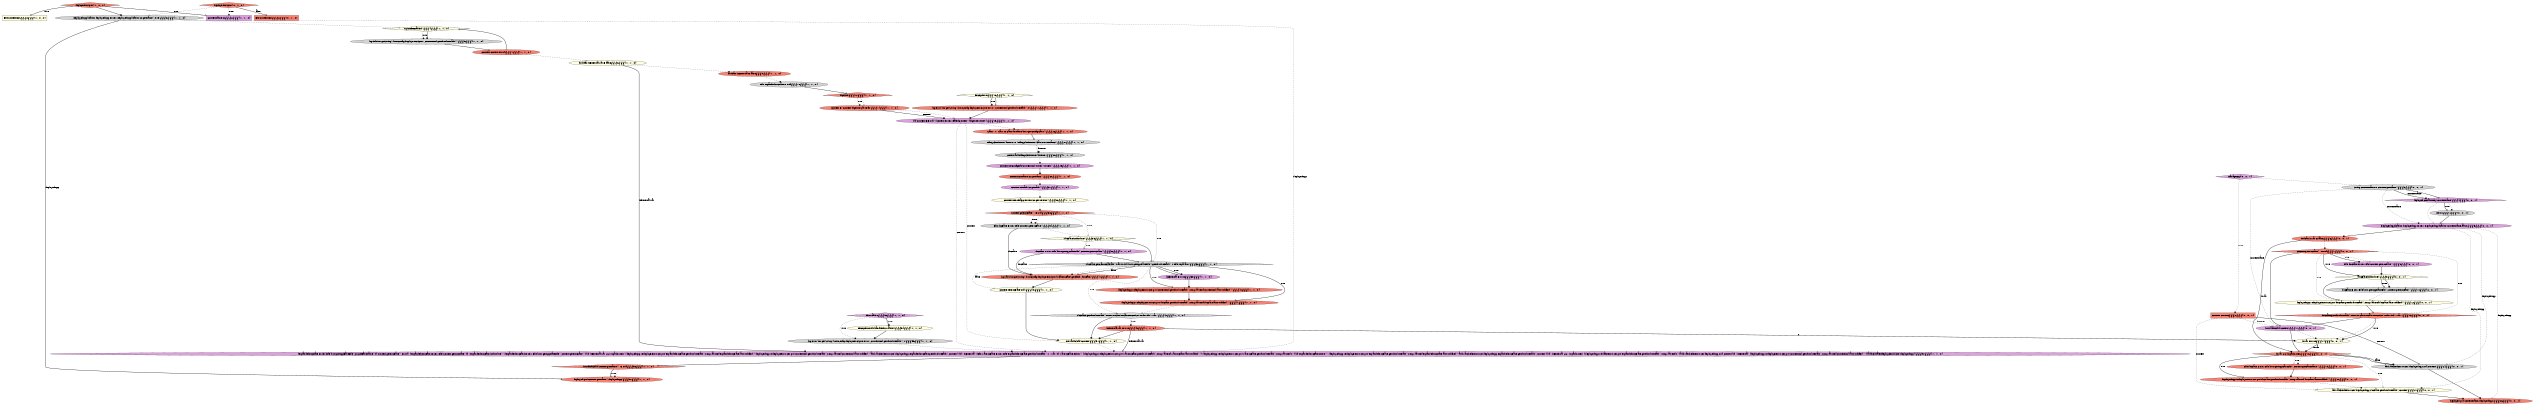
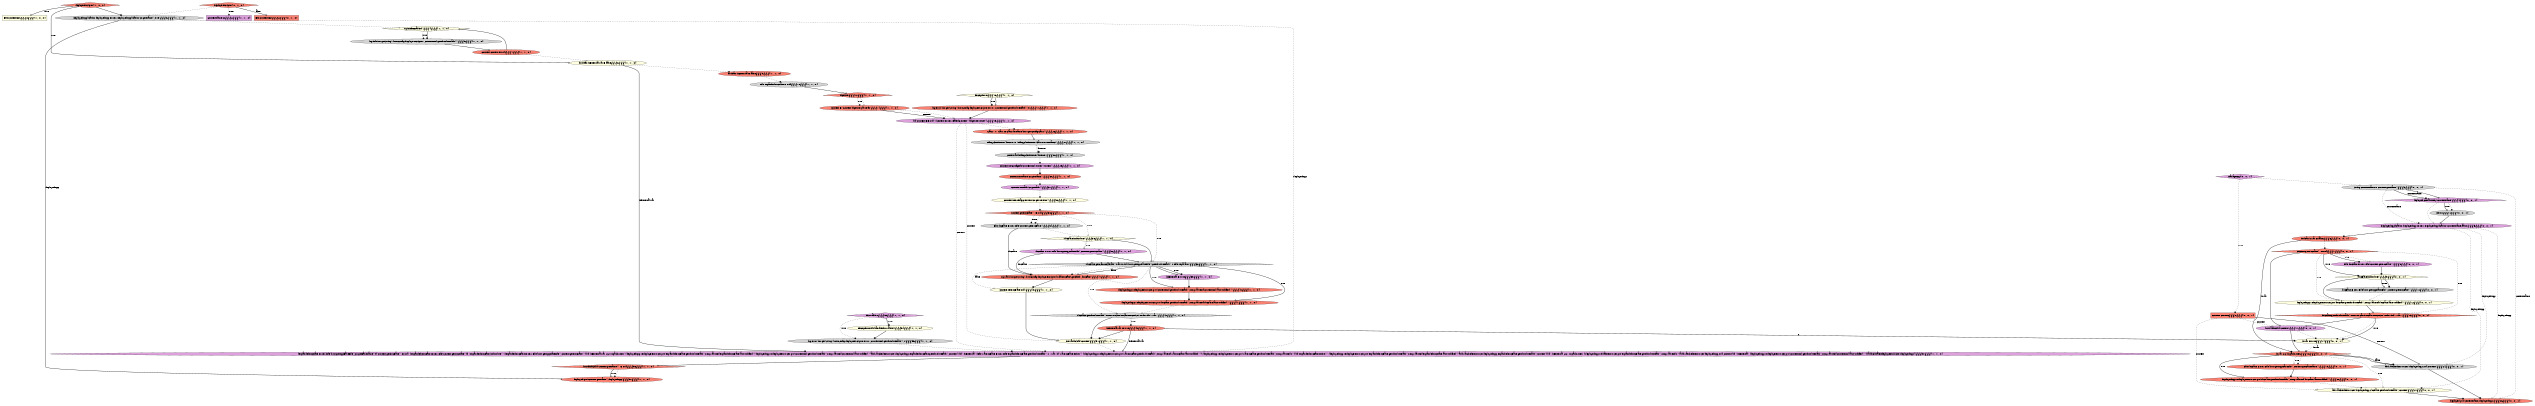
  digraph {
    node [fillcolor=salmon shape=ellipse style=filled]
    edge [arrowhead=box style=bold]
    n1 [fillcolor=lightyellow label="ExceptionUtils.handleThrowable(t)@@@54@@@['1', '1', '0']"]
    n2 [fillcolor=lightgrey label="log.error(sm.getString(\"hostConfig.deployDescriptor.error\",contextXml.getAbsolutePath()),t)@@@55@@@['1', '1', '0']"]
    n3 [fillcolor=plum label="{expandedDocBase = new File(host.getAppBaseFile(),cn.getBaseName())if (context.getDocBase() != null) {expandedDocBase = new File(context.getDocBase())if (!expandedDocBase.isAbsolute()) {expandedDocBase = new File(host.getAppBaseFile(),context.getDocBase())}}if (isExternalWar && unpackWARs) {deployedApp.redeployResources.put(expandedDocBase.getAbsolutePath(),Long.valueOf(expandedDocBase.lastModified()))deployedApp.redeployResources.put(contextXml.getAbsolutePath(),Long.valueOf(contextXml.lastModified()))addWatchedResources(deployedApp,expandedDocBase.getAbsolutePath(),context)}{if (!isExternal) {File warDocBase = new File(expandedDocBase.getAbsolutePath() + \".war\")if (warDocBase.exists()) {deployedApp.redeployResources.put(warDocBase.getAbsolutePath(),Long.valueOf(warDocBase.lastModified()))}{deployedApp.redeployResources.put(warDocBase.getAbsolutePath(),Long.valueOf(0))}}if (expandedDocBase.exists()) {deployedApp.redeployResources.put(expandedDocBase.getAbsolutePath(),Long.valueOf(expandedDocBase.lastModified()))addWatchedResources(deployedApp,expandedDocBase.getAbsolutePath(),context)}{if (!isExternal && !unpackWARs) {deployedApp.reloadResources.put(expandedDocBase.getAbsolutePath(),Long.valueOf(0))}addWatchedResources(deployedApp,null,context)}if (!isExternal) {deployedApp.redeployResources.put(contextXml.getAbsolutePath(),Long.valueOf(contextXml.lastModified()))}}addGlobalRedeployResources(deployedApp)}@@@57@@@['1', '1', '0']"]
    n4 [label="deployedApp.redeployResources.put(contextXml.getAbsolutePath(),Long.valueOf(contextXml.lastModified()))@@@40@@@['1', '1', '0']"]
    n5 [label="deployedApp.redeployResources.put(docBase.getAbsolutePath(),Long.valueOf(docBase.lastModified()))@@@41@@@['1', '1', '0']"]
    n6 [fillcolor=lightgrey label="docBase.getAbsolutePath().toLowerCase(Locale.ENGLISH).endsWith(\".war\")@@@42@@@['1', '1', '0']" shape=diamond]
    n7 [fillcolor=plum label="{if (context == null) {context = new FailedContext()}digester.reset()}@@@19@@@['1', '1', '0']"]
    n8 [fillcolor=lightyellow label="host.addChild(context)@@@51@@@['1', '1', '0']"]
    n9 [label="Class<?> clazz = Class.forName(host.getConfigClass())@@@26@@@['1', '1', '0']"]
    n10 [label="host.findChild(context.getName()) != null@@@96@@@['1', '1', '0']" shape=diamond]
    n11 [fillcolor=lightgrey label="LifecycleListener listener = (LifecycleListener)clazz.newInstance()@@@27@@@['1', '1', '0']"]
    n12 [fillcolor=plum label="DeployedApplication deployedApp = new DeployedApplication(contextName,false)@@@5@@@['0', '0', '1']"]
    n13 [fillcolor=lightgrey label="addWatchedResources(deployedApp,null,context)@@@24@@@['0', '0', '1']"]
    n14 [label="deployed.put(contextName,deployedApp)@@@26@@@['0', '0', '1']"]
    n15 [label="boolean isWar = false@@@6@@@['0', '0', '1']"]
    n16 [fillcolor=lightyellow label="addWatchedResources(deployedApp,docBase.getAbsolutePath(),context)@@@21@@@['0', '0', '1']"]
    n17 [label="context.getDocBase() != null@@@7@@@['0', '0', '1']" shape=diamond]
    n18 [label="isWar && unpackWARs@@@18@@@['0', '0', '1']" shape=diamond]
    n19 [fillcolor=lightyellow label="Exception e@@@16@@@['1', '1', '0']" shape=diamond]
    n20 [label="log.error(sm.getString(\"hostConfig.deployDescriptor.error\",contextXml.getAbsolutePath()),e)@@@17@@@['1', '1', '0']"]
    n21 [label="docBase.getAbsolutePath().toLowerCase(Locale.ENGLISH).endsWith(\".war\")@@@13@@@['0', '0', '1']" shape=diamond]
    n22 [fillcolor=lightyellow label="isWar = true@@@14@@@['0', '0', '1']"]
    n23 [fillcolor=plum label="host.addChild(context)@@@17@@@['0', '0', '1']"]
    n24 [fillcolor=lightyellow label="File contextXml@@@2@@@['1', '0', '0']" shape=box]
    n25 [fillcolor=lightgrey label="DeployedApplication deployedApp = new DeployedApplication(cn.getName(),true)@@@3@@@['1', '1', '0']"]
    n26 [fillcolor=lightyellow label="log.isInfoEnabled()@@@4@@@['1', '1', '0']" shape=diamond]
    n27 [label="deployed.put(context.getName(),deployedApp)@@@97@@@['1', '1', '0']"]
    n28 [fillcolor=lightgrey label="log.info(sm.getString(\"hostConfig.deployDescriptor\",contextXml.getAbsolutePath()))@@@5@@@['1', '1', '0']"]
    n29 [fillcolor=lightyellow label="context.setDocBase(null)@@@48@@@['1', '1', '0']"]
    n30 [label="log.warn(sm.getString(\"hostConfig.deployDescriptor.localDocBaseSpecified\",docBase))@@@47@@@['1', '1', '0']"]
    n31 [fillcolor=lightgrey label="File expandedDocBase = null@@@10@@@['1', '1', '0']"]
    n32 [label="digester@@@12@@@['1', '1', '0']" shape=diamond]
    n33 [label="context = (Context)digester.parse(fis)@@@14@@@['1', '1', '0']"]
    n34 [fillcolor=plum label="ContextName cn@@@2@@@['1', '1', '0']" shape=box]
    n35 [fillcolor=lightgrey label="File docBase = new File(context.getDocBase())@@@34@@@['1', '1', '0']"]
    n36 [fillcolor=lightyellow label="!docBase.isAbsolute()@@@35@@@['1', '1', '0']" shape=diamond]
    n37 [fillcolor=lightgrey label="!docBase.getCanonicalPath().startsWith(host.getAppBaseFile().getAbsolutePath() + File.separator)@@@38@@@['1', '1', '0']" shape=diamond]
    n38 [fillcolor=plum label="docBase = new File(host.getAppBaseFile(),context.getDocBase())@@@36@@@['1', '1', '0']"]
    n39 [fillcolor=lightyellow label="!docBase.isAbsolute()@@@9@@@['0', '0', '1']" shape=diamond]
    n40 [fillcolor=plum label="File docBase = new File(context.getDocBase())@@@8@@@['0', '0', '1']"]
    n41 [fillcolor=lightyellow label="deployedApp.redeployResources.put(docBase.getAbsolutePath(),Long.valueOf(docBase.lastModified()))@@@12@@@['0', '0', '1']"]
    n42 [fillcolor=lightgrey label="docBase = new File(host.getAppBaseFile(),context.getDocBase())@@@10@@@['0', '0', '1']"]
    n43 [fillcolor=lightyellow label="boolean isExternalWar = false@@@8@@@['1', '1', '0']"]
    n44 [label="boolean isExternal = false@@@9@@@['1', '1', '0']"]
    n45 [fillcolor=plum label="context.setPath(cn.getPath())@@@31@@@['1', '1', '0']"]
    n46 [fillcolor=lightyellow label="context.setWebappVersion(cn.getVersion())@@@32@@@['1', '1', '0']"]
    n47 [label="context.getDocBase() != null@@@33@@@['1', '1', '0']" shape=diamond]
    n48 [label="context.setName(cn.getName())@@@30@@@['1', '1', '0']"]
    n49 [label="isExternalWar = true@@@43@@@['1', '1', '0']"]
    n50 [label="Context context = null@@@7@@@['1', '1', '0']"]
    n51 [label="deployedApp.redeployResources.put(docBase.getAbsolutePath(),Long.valueOf(docBase.lastModified()))@@@20@@@['0', '0', '1']"]
    n52 [label="File docBase = new File(host.getAppBaseFile(),context.getBaseName())@@@19@@@['0', '0', '1']"]
    n53 [fillcolor=plum label="isExternal = true@@@39@@@['1', '1', '0']"]
    n54 [label="deployDescriptor['0', '1', '0']" shape=diamond]
    n55 [label="File contextXml@@@2@@@['0', '1', '0']" shape=box]
    n56 [fillcolor=plum label="deployed.containsKey(contextName)@@@4@@@['0', '0', '1']" shape=diamond]
    n57 [fillcolor=lightgrey label="return@@@4@@@['0', '0', '1']"]
    n58 [fillcolor=lightgrey label="context.addLifecycleListener(listener)@@@28@@@['1', '1', '0']"]
    n59 [fillcolor=plum label="Throwable t@@@53@@@['1', '1', '0']" shape=diamond]
    n60 [fillcolor=plum label="context.setConfigFile(contextXml.toURI().toURL())@@@29@@@['1', '1', '0']"]
    n61 [label="Context context@@@2@@@['0', '0', '1']" shape=box]
    n62 [label="deployDescriptor['1', '0', '0']" shape=diamond]
    n63 [fillcolor=lightgrey label="String contextName = context.getName()@@@3@@@['0', '0', '1']"]
    n64 [fillcolor=plum label="manageApp['0', '0', '1']" shape=diamond]
    n1 -> n2
    n2 -> n3 [style=dashed]
    n3 -> n10 [arrowhead=odot]
    n4 -> n5
    n5 -> n6 [arrowhead=odot style=dashed]
    n6 -> n8
    n6 -> n49 [arrowhead=odot label=true style=dashed]
    n6 -> n49 [style=dashed]
    n7 -> n3 [label=context style=dashed]
    n7 -> n8 [arrowhead=odot label=context style=dashed]
    n7 -> n9 [style=dashed]
    n8 -> n3 [style=dashed]
    n9 -> n11 [arrowhead=odot]
    n10 -> n27 [style=dashed]
    n10 -> n27 [arrowhead=odot label=true]
    n11 -> n58 [style=dashed]
    n11 -> n58 [label=listener style=dashed]
    n12 -> n13 [arrowhead=odot label=deployedApp style=dashed]
    n12 -> n14 [arrowhead=odot label=deployedApp style=dashed]
    n12 -> n15
    n12 -> n16 [label=deployedApp style=dashed]
    n13 -> n14
    n15 -> n17 [style=dashed]
    n15 -> n18 [label=isWar]
    n16 -> n14
    n17 -> n21 [arrowhead=odot label=true style=dashed]
    n17 -> n23 [arrowhead=odot]
    n17 -> n39 [label=true]
    n17 -> n40 [arrowhead=odot style=dashed]
    n17 -> n40 [label=true]
    n17 -> n41 [arrowhead=odot label=true style=dashed]
    n18 -> n13 [arrowhead=odot]
    n18 -> n13 [label=false]
    n18 -> n16 [arrowhead=odot label=true style=dashed]
    n18 -> n51 [arrowhead=odot label=true]
    n18 -> n52 [style=dashed]
    n18 -> n52 [arrowhead=odot label=true style=dashed]
    n19 -> n20 [arrowhead=odot]
    n19 -> n20 [label=true]
    n20 -> n7
    n21 -> n22 [style=dashed]
    n21 -> n22 [label=true]
    n21 -> n23 [arrowhead=odot]
-   n22 -> n18 [label=isWar]
+   n22 -> n18 [label=isWar style=dashed]
    n23 -> n18 [arrowhead=odot]
    n23 -> n22 [style=dashed]
    n25 -> n3 [arrowhead=odot label=deployedApp style=dashed]
    n25 -> n26 [arrowhead=odot style=dashed]
    n25 -> n27 [arrowhead=odot label=deployedApp]
    n26 -> n28
    n26 -> n28 [label=true style=dashed]
    n28 -> n50 [arrowhead=odot]
-   n29 -> n8
+   n29 -> n8 [arrowhead=odot]
    n30 -> n29
    n31 -> n32 [arrowhead=odot]
    n32 -> n33 [label=true style=dashed]
    n32 -> n33 [arrowhead=odot style=dashed]
    n33 -> n7 [arrowhead=odot style=dashed]
    n33 -> n7 [label=context]
    n35 -> n30 [label=docBase]
    n35 -> n36 [arrowhead=odot style=dashed]
    n36 -> n37 [arrowhead=odot]
    n36 -> n38 [arrowhead=odot style=dashed]
    n36 -> n38 [arrowhead=odot label=true style=dashed]
    n37 -> n4 [arrowhead=odot label=true]
    n37 -> n5 [arrowhead=odot label=true]
    n37 -> n6 [arrowhead=odot label=true style=dashed]
    n37 -> n29 [arrowhead=odot label=false style=dashed]
    n37 -> n30 [arrowhead=odot label=false]
    n37 -> n30 [style=dashed]
    n37 -> n53 [label=true]
    n37 -> n53 [arrowhead=odot]
    n38 -> n30 [arrowhead=odot label=docBase]
    n38 -> n37 [arrowhead=odot]
    n39 -> n41 [arrowhead=odot]
    n39 -> n42
    n39 -> n42 [arrowhead=odot label=true]
    n40 -> n39
    n41 -> n21 [arrowhead=odot]
    n42 -> n41 [arrowhead=odot style=dashed]
    n43 -> n3 [label=isExternalWar]
    n43 -> n44 [style=dashed]
    n44 -> n31 [style=dashed]
    n45 -> n46 [style=dashed]
    n46 -> n47 [style=dashed]
    n47 -> n35 [style=dashed]
    n47 -> n35 [label=true style=dashed]
    n47 -> n36 [arrowhead=odot label=true style=dashed]
    n47 -> n37 [arrowhead=odot label=true style=dashed]
    n48 -> n45 [style=dashed]
    n49 -> n3 [arrowhead=odot label=isExternalWar]
    n49 -> n8
    n49 -> n22 [label=0]
    n50 -> n26 [arrowhead=odot]
    n50 -> n43 [arrowhead=odot style=dashed]
    n51 -> n16 [style=dashed]
    n52 -> n51
    n53 -> n4
    n54 -> n25 [arrowhead=odot style=dashed]
    n54 -> n34 [label=true style=dashed]
    n54 -> n55 [arrowhead=odot label=false]
    n56 -> n12 [arrowhead=odot style=dashed]
    n56 -> n57 [style=dashed]
    n56 -> n57 [arrowhead=odot label=true]
    n57 -> n12 [arrowhead=odot]
    n58 -> n60 [style=dashed]
    n59 -> n1 [label=true]
    n59 -> n1 [arrowhead=odot style=dashed]
    n59 -> n2 [label=true style=dashed]
    n60 -> n48
    n61 -> n13 [arrowhead=odot label=context]
    n61 -> n16 [arrowhead=odot label=context style=dashed]
-   n61 -> n23 [arrowhead=odot label=listener style=dashed]
+   n61 -> n23 [arrowhead=odot label=context style=dashed]
    n62 -> n24 [arrowhead=odot label=true]
    n62 -> n25
-   n62 -> n34 [arrowhead=odot label=true]
+   n62 -> n43 [arrowhead=odot label=true]
    n63 -> n12 [label=contextName style=dashed]
-   n63 -> n23 [arrowhead=odot label=contextName style=dashed]
+   n63 -> n14 [arrowhead=odot label=contextName style=dashed]
    n63 -> n56 [label=contextName]
    n63 -> n56 [arrowhead=odot]
    n64 -> n61 [label=true style=dashed]
    n64 -> n63 [arrowhead=odot style=dashed]
  }
